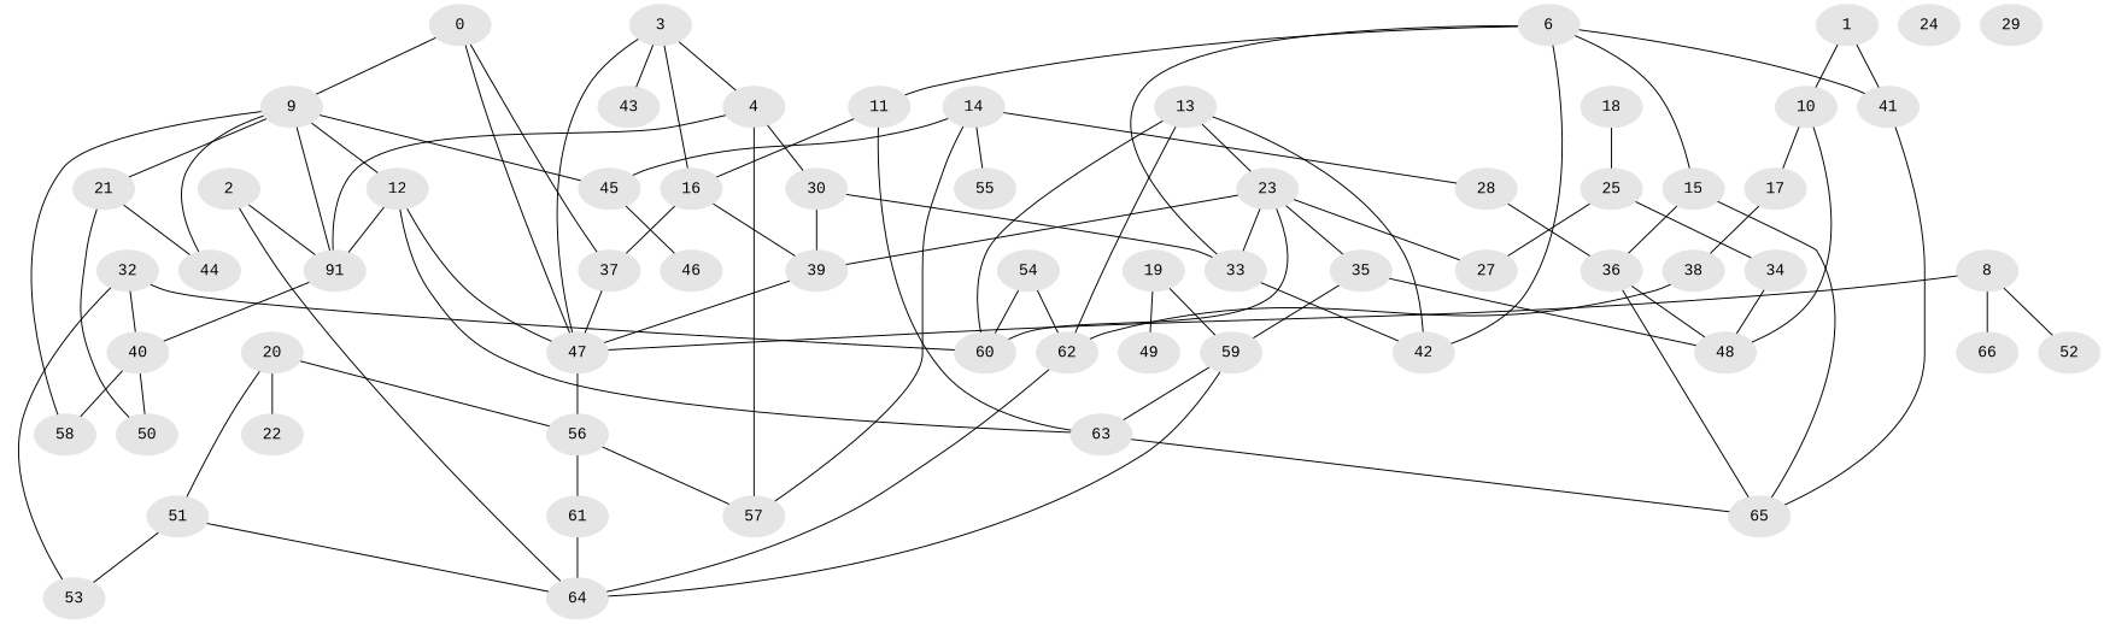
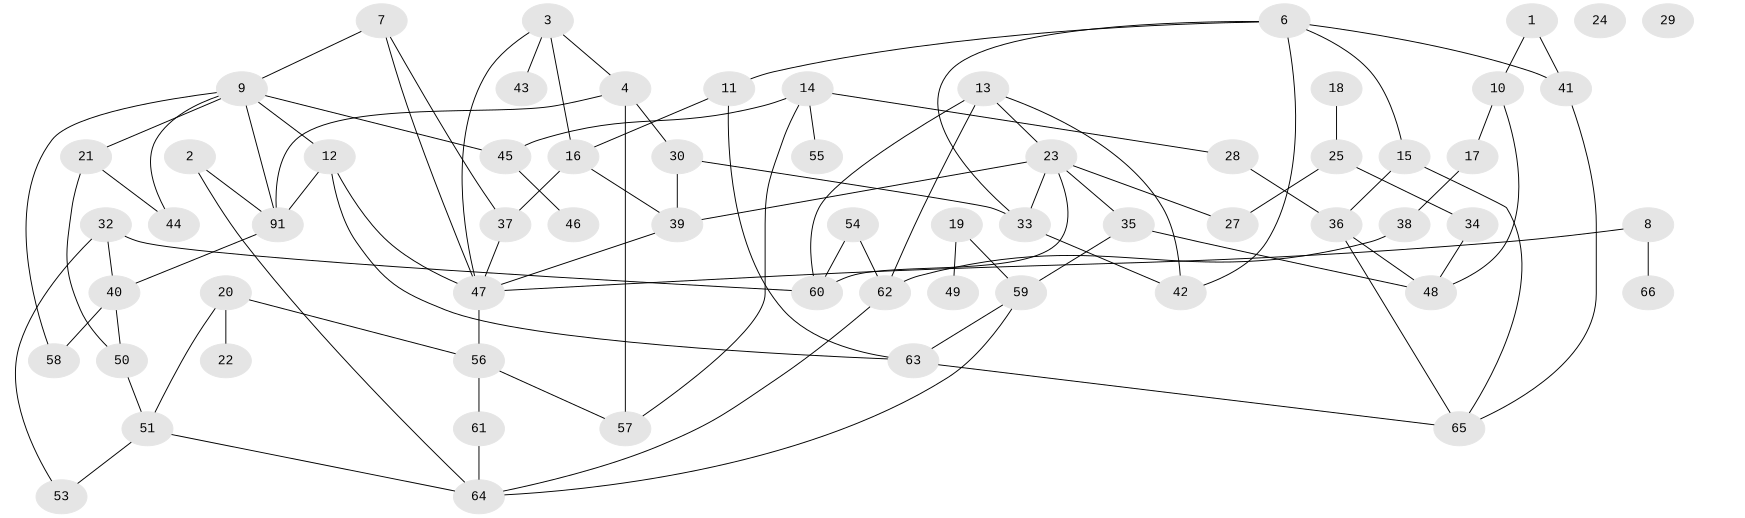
  graph {
    fontname="Liberation Mono"
    node [color=gray90 fontname="Liberation Mono" style=filled]
    edge [fontname="Liberation Mono"]
    1
    10
    41
    17
    48
    65
    n7 [label=91]
    2
    64
    40
    3
    4
    16
    43
    47
    30
    57
    37
    39
    56
    33
    6
    11
    15
    42
    63
    36
-   7 [label=0]
+   7
    9
    12
    21
    44
    45
    58
    8
    n36 [label=66]
-   52
    50
    46
    38
    13
    23
    60
    62
    27
    35
    14
    28
    55
    18
    25
    34
    19
    49
    59
    20
    22
    51
    53
    61
    24
    29
    32
    54
    1 -- 10
    1 -- 41
    10 -- 17
    10 -- 48
    41 -- 65
    17 -- 38
    n7 -- 40
    2 -- n7
    2 -- 64
    40 -- 58
    40 -- 50
    3 -- 4
    3 -- 16
    3 -- 43
    3 -- 47
    4 -- n7
    4 -- 30
    4 -- 57
    16 -- 37
    16 -- 39
    47 -- 56
    30 -- 39
    30 -- 33
    37 -- 47
    39 -- 47
    56 -- 57
    56 -- 61
    33 -- 42
    6 -- 41
    6 -- 33
    6 -- 11
    6 -- 15
    6 -- 42
    11 -- 16
    11 -- 63
    15 -- 65
    15 -- 36
    63 -- 65
    36 -- 48
    36 -- 65
    7 -- 47
    7 -- 37
    7 -- 9
    9 -- n7
    9 -- 12
    9 -- 21
    9 -- 44
    9 -- 45
    9 -- 58
    12 -- n7
    12 -- 47
    12 -- 63
    21 -- 44
    21 -- 50
    45 -- 46
    8 -- 47
    8 -- n36
-   8 -- 52
+   50 -- 51
    38 -- 62
    13 -- 42
    13 -- 23
    13 -- 60
    13 -- 62
    23 -- 39
    23 -- 33
    23 -- 60
    23 -- 27
    23 -- 35
    62 -- 64
    35 -- 48
    35 -- 59
    14 -- 57
    14 -- 45
    14 -- 28
    14 -- 55
    28 -- 36
    18 -- 25
    25 -- 27
    25 -- 34
    34 -- 48
    19 -- 49
    19 -- 59
    59 -- 64
    59 -- 63
    20 -- 56
    20 -- 22
    20 -- 51
    51 -- 64
    51 -- 53
    61 -- 64
    32 -- 40
    32 -- 60
    32 -- 53
    54 -- 60
    54 -- 62
  }
